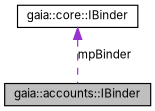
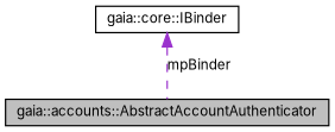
  digraph {
    fontname=Inter
    node [color=black fontname=Inter fontsize=10 shape=record style=filled]
-   n1 [fillcolor=grey75 fontcolor=black height=0.2 label="gaia::accounts::IBinder" width=0.4]
+   n1 [fillcolor=grey75 fontcolor=black height=0.2 label="gaia::accounts::AbstractAccountAuthenticator" width=0.4]
    n2 [fillcolor=white height=0.2 label="gaia::core::IBinder" width=0.4]
    n2 -> n1 [color=darkorchid3 dir=back fontname=Inter fontsize=10 label=mpBinder labelfontname=Helvetica labelfontsize=10 style=dashed]
  }
